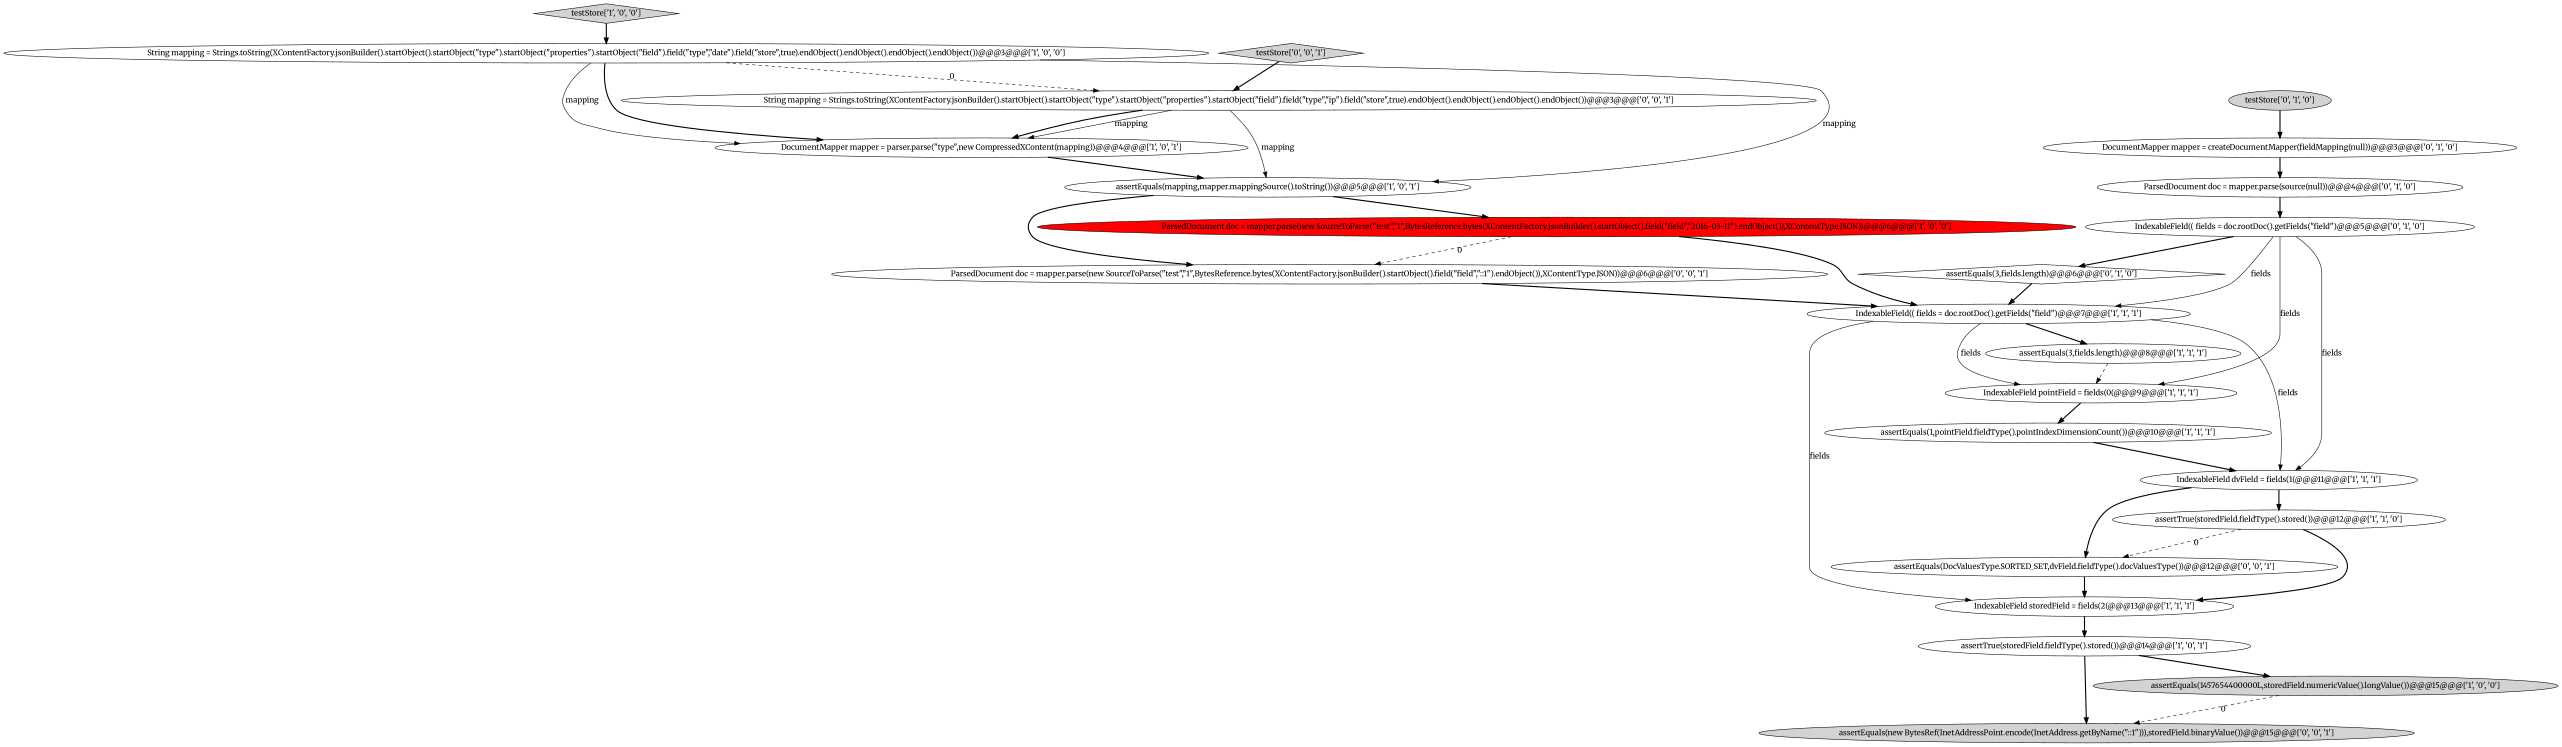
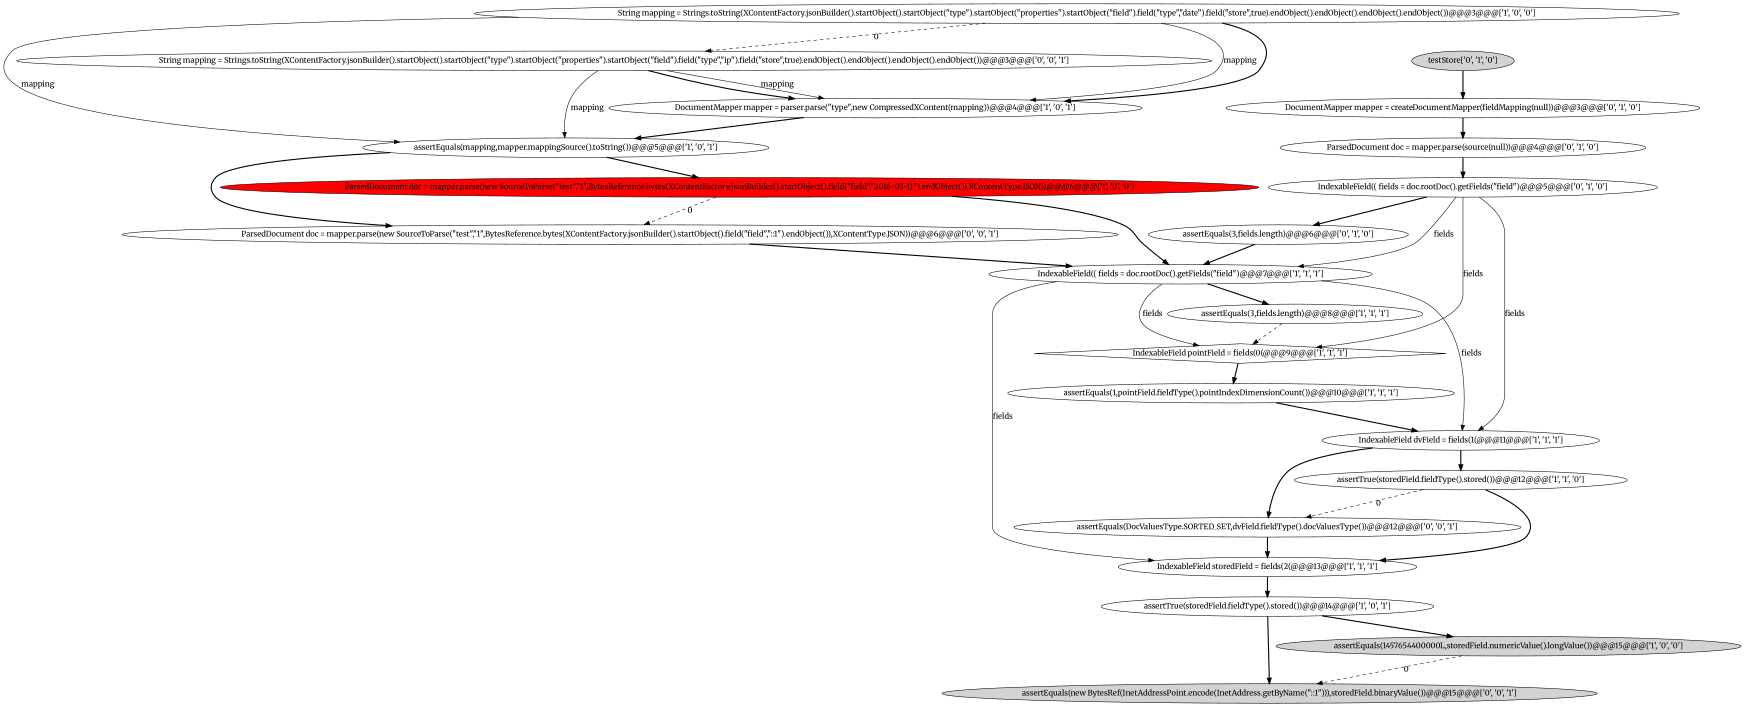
  digraph {
    fontname=Merriweather
    node [fillcolor=white fontname=Merriweather shape=ellipse style=filled]
    edge [fontname=Merriweather style=bold]
    n1 [label="IndexableField storedField = fields(2(@@@13@@@['1', '1', '1']"]
    n2 [label="assertTrue(storedField.fieldType().stored())@@@14@@@['1', '0', '1']"]
    n3 [fillcolor=lightgray label="assertEquals(new BytesRef(InetAddressPoint.encode(InetAddress.getByName(\"::1\"))),storedField.binaryValue())@@@15@@@['0', '0', '1']"]
    n4 [fillcolor=lightgray label="assertEquals(1457654400000L,storedField.numericValue().longValue())@@@15@@@['1', '0', '0']"]
    n5 [fillcolor=lightgray label="testStore['0', '1', '0']"]
    n6 [label="DocumentMapper mapper = createDocumentMapper(fieldMapping(null))@@@3@@@['0', '1', '0']"]
    n7 [label="ParsedDocument doc = mapper.parse(source(null))@@@4@@@['0', '1', '0']"]
    n8 [label="assertEquals(DocValuesType.SORTED_SET,dvField.fieldType().docValuesType())@@@12@@@['0', '0', '1']"]
    n9 [label="String mapping = Strings.toString(XContentFactory.jsonBuilder().startObject().startObject(\"type\").startObject(\"properties\").startObject(\"field\").field(\"type\",\"ip\").field(\"store\",true).endObject().endObject().endObject().endObject())@@@3@@@['0', '0', '1']"]
    n10 [label="assertEquals(mapping,mapper.mappingSource().toString())@@@5@@@['1', '0', '1']"]
    n11 [label="DocumentMapper mapper = parser.parse(\"type\",new CompressedXContent(mapping))@@@4@@@['1', '0', '1']"]
    n12 [label="ParsedDocument doc = mapper.parse(new SourceToParse(\"test\",\"1\",BytesReference.bytes(XContentFactory.jsonBuilder().startObject().field(\"field\",\"::1\").endObject()),XContentType.JSON))@@@6@@@['0', '0', '1']"]
    n13 [fillcolor=red label="ParsedDocument doc = mapper.parse(new SourceToParse(\"test\",\"1\",BytesReference.bytes(XContentFactory.jsonBuilder().startObject().field(\"field\",\"2016-03-11\").endObject()),XContentType.JSON))@@@6@@@['1', '0', '0']"]
    n14 [label="assertEquals(1,pointField.fieldType().pointIndexDimensionCount())@@@10@@@['1', '1', '1']"]
    n15 [label="IndexableField dvField = fields(1(@@@11@@@['1', '1', '1']"]
    n16 [label="assertTrue(storedField.fieldType().stored())@@@12@@@['1', '1', '0']"]
    n17 [label="IndexableField(( fields = doc.rootDoc().getFields(\"field\")@@@7@@@['1', '1', '1']"]
-   n18 [fillcolor=lightgray label="testStore['0', '0', '1']" shape=diamond]
    n19 [label="assertEquals(3,fields.length)@@@8@@@['1', '1', '1']"]
-   n20 [label="IndexableField pointField = fields(0(@@@9@@@['1', '1', '1']"]
-   n21 [fillcolor=lightgray label="testStore['1', '0', '0']" shape=diamond]
+   n20 [label="IndexableField pointField = fields(0(@@@9@@@['1', '1', '1']" shape=diamond]
    n22 [label="String mapping = Strings.toString(XContentFactory.jsonBuilder().startObject().startObject(\"type\").startObject(\"properties\").startObject(\"field\").field(\"type\",\"date\").field(\"store\",true).endObject().endObject().endObject().endObject())@@@3@@@['1', '0', '0']"]
-   n23 [label="assertEquals(3,fields.length)@@@6@@@['0', '1', '0']" shape=diamond]
+   n23 [label="assertEquals(3,fields.length)@@@6@@@['0', '1', '0']"]
    n24 [label="IndexableField(( fields = doc.rootDoc().getFields(\"field\")@@@5@@@['0', '1', '0']"]
    n1 -> n2
    n2 -> n3
    n2 -> n4
    n4 -> n3 [label=0 style=dashed]
    n5 -> n6
    n6 -> n7
    n7 -> n24
    n8 -> n1
    n9 -> n10 [label=mapping style=solid]
    n9 -> n11 [label=mapping style=solid]
    n9 -> n11
    n10 -> n12
    n10 -> n13
    n11 -> n10
    n12 -> n17
    n13 -> n12 [label=0 style=dashed]
    n13 -> n17
    n14 -> n15
    n15 -> n8
    n15 -> n16
    n16 -> n1
    n16 -> n8 [label=0 style=dashed]
    n17 -> n1 [label=fields style=solid]
    n17 -> n15 [label=fields style=solid]
    n17 -> n19
    n17 -> n20 [label=fields style=solid]
-   n18 -> n9
    n19 -> n20 [style=dashed]
    n20 -> n14
-   n21 -> n22
    n22 -> n9 [label=0 style=dashed]
    n22 -> n10 [label=mapping style=solid]
    n22 -> n11 [label=mapping style=solid]
    n22 -> n11
    n23 -> n17
    n24 -> n15 [label=fields style=solid]
    n24 -> n17 [label=fields style=solid]
    n24 -> n20 [label=fields style=solid]
    n24 -> n23
  }
